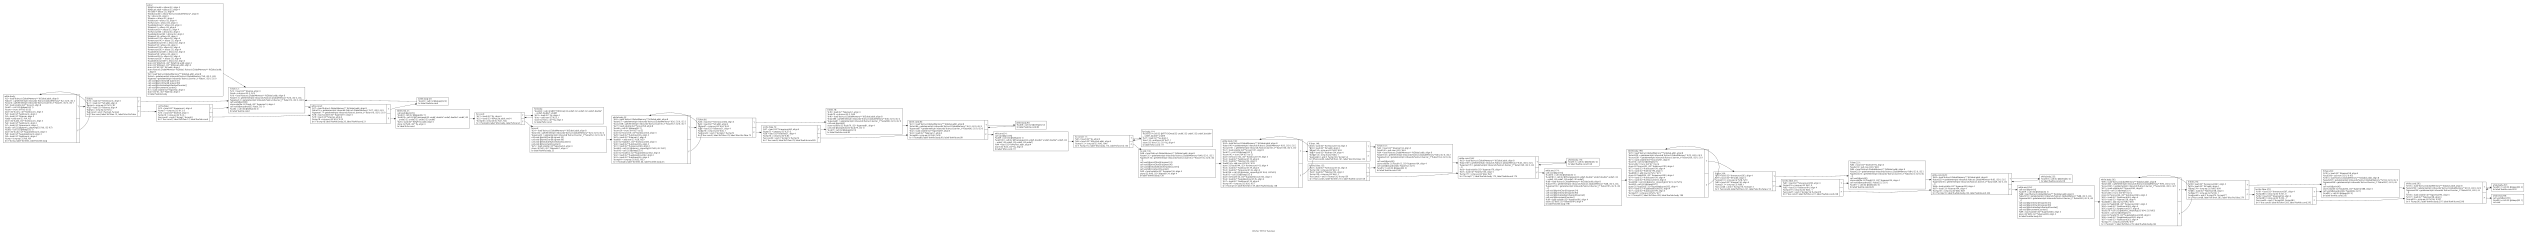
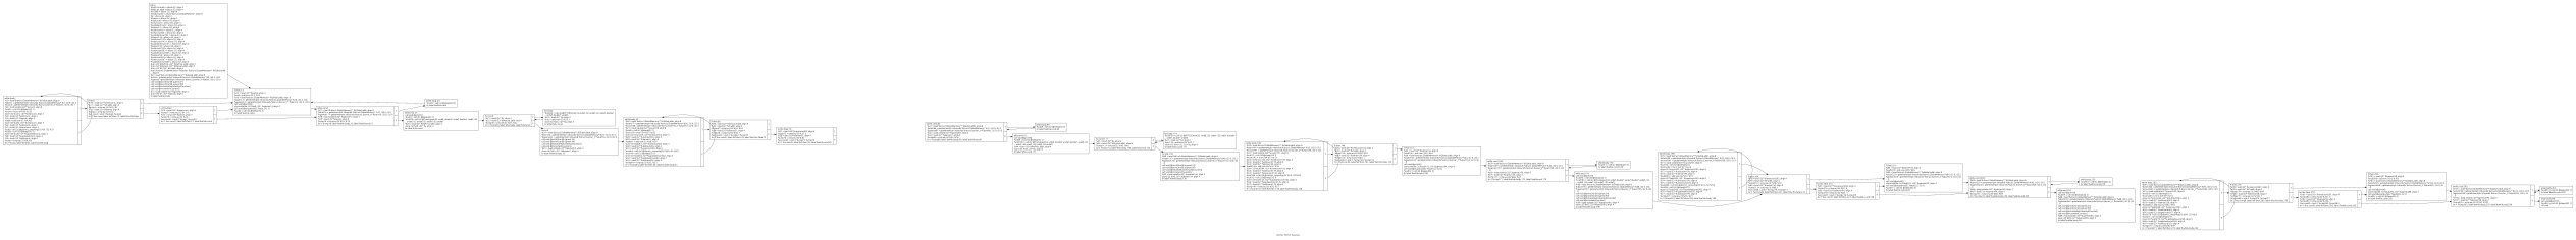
  digraph {
    fontname=Ubuntu
    label="CFG for 'FFT1D' function"
    rankdir=LR
    node [fontname=Ubuntu shape=record]
    edge [fontname=Ubuntu tailport=s1]
    n1 [label="{entry:\l  %MyFirst.addr = alloca i32, align 4\l  %MyLast.addr = alloca i32, align 4\l  %P.addr = alloca i32, align 4\l  %Global.addr = alloca %struct.GlobalMemory*, align 8\l  %j = alloca i32, align 4\l  %lsense = alloca i32, align 4\l  %oldcount = alloca i32, align 4\l  %newcount = alloca i32, align 4\l  %updatedcount = alloca i32, align 4\l  %lsense51 = alloca i32, align 4\l  %oldcount56 = alloca i32, align 4\l  %newcount60 = alloca i32, align 4\l  %updatedcount62 = alloca i32, align 4\l  %lsense134 = alloca i32, align 4\l  %oldcount139 = alloca i32, align 4\l  %newcount143 = alloca i32, align 4\l  %updatedcount145 = alloca i32, align 4\l  %lsense194 = alloca i32, align 4\l  %oldcount199 = alloca i32, align 4\l  %newcount203 = alloca i32, align 4\l  %updatedcount205 = alloca i32, align 4\l  %lsense258 = alloca i32, align 4\l  %oldcount263 = alloca i32, align 4\l  %newcount267 = alloca i32, align 4\l  %updatedcount269 = alloca i32, align 4\l  store i32 %MyFirst, i32* %MyFirst.addr, align 4\l  store i32 %MyLast, i32* %MyLast.addr, align 4\l  store i32 %P, i32* %P.addr, align 4\l  store %struct.GlobalMemory* %Global, %struct.GlobalMemory** %Global.addr,\l... align 8\l  %0 = load %struct.GlobalMemory** %Global.addr, align 8\l  %start = getelementptr inbounds %struct.GlobalMemory* %0, i32 0, i32 2\l  %gsense = getelementptr inbounds %struct.barrier_t* %start, i32 0, i32 0\l  call void @printChar(i8 signext 51)\l  call void @printChar(i8 signext 90)\l  call void @InitializeSwitchesAndCounter()\l  call void @IncrementCounter()\l  %1 = load volatile i32* %gsense, align 4\l  store i32 %1, i32* %lsense, align 4\l  br label %while.body\l}"]
    n2 [label="{if.then.12:                                       \l  %15 = load i32* %lsense, align 4\l  %sub = sub nsw i32 0, %15\l  %16 = load %struct.GlobalMemory** %Global.addr, align 8\l  %start13 = getelementptr inbounds %struct.GlobalMemory* %16, i32 0, i32 2\l  %gsense14 = getelementptr inbounds %struct.barrier_t* %start13, i32 0, i32 0\l  call void @printX()\l  store volatile i32 %sub, i32* %gsense14, align 4\l  call void @snapshot(i32 %sub, i32 1)\l  %call2 = call i32 @sleep(i32 3)\l  br label %while.cond\l}"]
    n3 [label="{while.body:                                       \l  %2 = load %struct.GlobalMemory** %Global.addr, align 8\l  %start1 = getelementptr inbounds %struct.GlobalMemory* %2, i32 0, i32 2\l  %count = getelementptr inbounds %struct.barrier_t* %start1, i32 0, i32 1\l  %3 = load volatile i64* %count, align 8\l  %call1 = call i32 @sleep(i32 1)\l  %conv = trunc i64 %3 to i32\l  store i32 %conv, i32* %oldcount, align 4\l  %4 = load i32* %oldcount, align 4\l  %5 = load i32* %lsense, align 4\l  %add = add nsw i32 %4, %5\l  store i32 %add, i32* %newcount, align 4\l  %6 = load i32* %oldcount, align 4\l  %7 = load i32* %newcount, align 4\l  %call = call i32 @atomic_cmpxchg(i32 %6, i32 %7)\l  %call5 = call i32 @sleep(i32 1)\l  store i32 %call, i32* %updatedcount, align 4\l  %8 = load i32* %updatedcount, align 4\l  %9 = load i32* %oldcount, align 4\l  %cmp = icmp eq i32 %8, %9\l  br i1 %cmp, label %if.then, label %while.body\l|{<s0>T|<s1>F}}"]
    n4 [label="{if.then:                                          \l  %10 = load i32* %newcount, align 4\l  %11 = load i32* %P.addr, align 4\l  %cmp3 = icmp eq i32 %10, %11\l  %12 = load i32* %lsense, align 4\l  %cmp5 = icmp eq i32 %12, 1\l  %or.cond = and i1 %cmp3, %cmp5\l  br i1 %or.cond, label %if.then.12, label %lor.lhs.false\l|{<s0>T|<s1>F}}"]
    n5 [label="{lor.lhs.false:                                    \l  %13 = load i32* %newcount, align 4\l  %cmp7 = icmp eq i32 %13, 0\l  %14 = load i32* %lsense, align 4\l  %cmp10 = icmp eq i32 %14, -1\l  %or.cond1 = and i1 %cmp7, %cmp10\l  br i1 %or.cond1, label %if.then.12, label %while.cond\l|{<s0>T|<s1>F}}"]
    n6 [label="{while.cond:                                       \l  %17 = load %struct.GlobalMemory** %Global.addr, align 8\l  %start16 = getelementptr inbounds %struct.GlobalMemory* %17, i32 0, i32 2\l  %gsense17 = getelementptr inbounds %struct.barrier_t* %start16, i32 0, i32 0\l  %18 = load volatile i32* %gsense17, align 4\l  %19 = load i32* %lsense, align 4\l  %cmp18 = icmp eq i32 %18, %19\l  br i1 %cmp18, label %while.body.20, label %while.end.21\l|{<s0>T|<s1>F}}"]
    n7 [label="{while.body.20:                                    \l  %call3 = call i32 @sleep(i32 2)\l  br label %while.cond\l}"]
    n8 [label="{while.end.21:                                     \l  call void @printY()\l  %call4 = call i32 @sleep(i32 1)\l  %call29 = call i32 @Transpose(i32 undef, double* undef, double* undef, i32\l... undef, i32 undef, i32 undef, i32 undef)\l  %20 = load i32* %MyFirst.addr, align 4\l  store i32 %20, i32* %j, align 4\l  br label %for.cond\l}"]
    n9 [label="{for.cond:                                         \l  %21 = load i32* %j, align 4\l  %22 = load i32* %MyLast.addr, end 4\l  %cmp40 = icmp slt i32 %21, %22\l  br i1 %cmp40, label %for.body, label %for.end\l|{<s0>T|<s1>F}}"]
    n10 [label="{for.body:                                         \l  %call44 = call i32 @FFT1DOnce(i32 undef, i32 undef, i32 undef, double*\l... undef, double* undef)\l  %23 = load i32* %j, align 4\l  %inc = add nsw i32 %23, 1\l  store i32 %inc, i32* %j, align 4\l  br label %for.cond\l}"]
    n11 [label="{for.end:                                          \l  %24 = load %struct.GlobalMemory** %Global.addr, align 8\l  %start52 = getelementptr inbounds %struct.GlobalMemory* %24, i32 0, i32 2\l  %gsense53 = getelementptr inbounds %struct.barrier_t* %start52, i32 0, i32 0\l  call void @printChar(i8 signext 52)\l  call void @printChar(i8 signext 90)\l  call void @InitializeSwitchesAndCounter()\l  call void @IncrementCounter()\l  %25 = load volatile i32* %gsense53, align 4\l  store i32 %25, i32* %lsense51, align 4\l  br label %while.body.55\l}"]
    n12 [label="{while.body.55:                                    \l  %26 = load %struct.GlobalMemory** %Global.addr, align 8\l  %start57 = getelementptr inbounds %struct.GlobalMemory* %26, i32 0, i32 2\l  %count58 = getelementptr inbounds %struct.barrier_t* %start57, i32 0, i32 1\l  %27 = load volatile i64* %count58, align 8\l  %call6 = call i32 @sleep(i32 1)\l  %conv59 = trunc i64 %27 to i32\l  store i32 %conv59, i32* %oldcount56, align 4\l  %28 = load i32* %oldcount56, align 4\l  %29 = load i32* %lsense51, align 4\l  %add61 = add nsw i32 %28, %29\l  store i32 %add61, i32* %newcount60, align 4\l  %30 = load i32* %oldcount56, align 4\l  %31 = load i32* %newcount60, align 4\l  %call63 = call i32 @atomic_cmpxchg(i32 %30, i32 %31)\l  %call10 = call i32 @sleep(i32 1)\l  store i32 %call63, i32* %updatedcount62, align 4\l  %32 = load i32* %updatedcount62, align 4\l  %33 = load i32* %oldcount56, align 4\l  %cmp64 = icmp eq i32 %32, %33\l  br i1 %cmp64, label %if.then.66, label %while.body.55\l|{<s0>T|<s1>F}}"]
    n13 [label="{if.then.66:                                       \l  %34 = load i32* %newcount60, align 4\l  %35 = load i32* %P.addr, align 4\l  %cmp67 = icmp eq i32 %34, %35\l  %36 = load i32* %lsense51, align 4\l  %cmp70 = icmp eq i32 %36, 1\l  %or.cond2 = and i1 %cmp67, %cmp70\l  br i1 %or.cond2, label %if.then.78, label %lor.lhs.false.72\l|{<s0>T|<s1>F}}"]
-   n14 [label="{if.then.78:                                       \l  %39 = load i32* %lsense51, align 4\l  %sub79 = sub nsw i32 0, %39\l  %40 = load %struct.GlobalMemory** %Global.addr, align 8\l  %start80 = getelementptr inbounds %struct.GlobalMemory* %40, i32 0, i32 2\l  %gsense81 = getelementptr inbounds %struct.barrier_t* %start80, i32 0, i32 0\l  call void @printX()\l  store volatile i32 %sub79, i32* %gsense81, align 4\l  call void @snapshot(i32 %sub79, i32 1)\l  %call7 = call i32 @sleep(i32 3)\l  br label %while.cond.85\l}"]
    n15 [label="{lor.lhs.false.72:                                 \l  %37 = load i32* %newcount60, align 4\l  %cmp73 = icmp eq i32 %37, 0\l  %38 = load i32* %lsense51, align 4\l  %cmp76 = icmp eq i32 %38, -1\l  %or.cond3 = and i1 %cmp73, %cmp76\l  br i1 %or.cond3, label %if.then.78, label %while.cond.85\l|{<s0>T|<s1>F}}"]
    n16 [label="{while.cond.85:                                    \l  %41 = load %struct.GlobalMemory** %Global.addr, align 8\l  %start86 = getelementptr inbounds %struct.GlobalMemory* %41, i32 0, i32 2\l  %gsense87 = getelementptr inbounds %struct.barrier_t* %start86, i32 0, i32 0\l  %42 = load volatile i32* %gsense87, align 4\l  %43 = load i32* %lsense51, align 4\l  %cmp88 = icmp eq i32 %42, %43\l  br i1 %cmp88, label %while.body.90, label %while.end.91\l|{<s0>T|<s1>F}}"]
    n17 [label="{while.body.90:                                    \l  %call8 = call i32 @sleep(i32 2)\l  br label %while.cond.85\l}"]
    n18 [label="{while.end.91:                                     \l  call void @printY()\l  %call9 = call i32 @sleep(i32 1)\l  %call100 = call i32 @Transpose(i32 undef, double* undef, double* undef, i32\l... undef, i32 undef, i32 undef, i32 undef)\l  %44 = load i32* %MyFirst.addr, align 4\l  store i32 %44, i32* %j, align 4\l  br label %for.cond.111\l}"]
    n19 [label="{for.cond.111:                                     \l  %45 = load i32* %j, align 4\l  %46 = load i32* %MyLast.addr, align 4\l  %cmp112 = icmp slt i32 %45, %46\l  br i1 %cmp112, label %for.body.114, label %for.end.133\l|{<s0>T|<s1>F}}"]
    n20 [label="{for.body.114:                                     \l  %call120 = call i32 @FFT1DOnce(i32 undef, i32 undef, i32 undef, double*\l... undef, double* undef)\l  %47 = load i32* %j, align 4\l  %inc132 = add nsw i32 %47, 1\l  store i32 %inc132, i32* %j, align 4\l  br label %for.cond.111\l}"]
    n21 [label="{for.end.133:                                      \l  %48 = load %struct.GlobalMemory** %Global.addr, align 8\l  %start135 = getelementptr inbounds %struct.GlobalMemory* %48, i32 0, i32 2\l  %gsense136 = getelementptr inbounds %struct.barrier_t* %start135, i32 0, i32\l... 0\l  call void @printChar(i8 signext 53)\l  call void @printChar(i8 signext 90)\l  call void @InitializeSwitchesAndCounter()\l  call void @IncrementCounter()\l  %49 = load volatile i32* %gsense136, align 4\l  store i32 %49, i32* %lsense134, align 4\l  br label %while.body.138\l}"]
    n22 [label="{while.body.138:                                   \l  %50 = load %struct.GlobalMemory** %Global.addr, align 8\l  %start140 = getelementptr inbounds %struct.GlobalMemory* %50, i32 0, i32 2\l  %count141 = getelementptr inbounds %struct.barrier_t* %start140, i32 0, i32 1\l  %51 = load volatile i64* %count141, align 8\l  %call11 = call i32 @sleep(i32 1)\l  %conv142 = trunc i64 %51 to i32\l  store i32 %conv142, i32* %oldcount139, align 4\l  %52 = load i32* %oldcount139, align 4\l  %53 = load i32* %lsense134, align 4\l  %add144 = add nsw i32 %52, %53\l  store i32 %add144, i32* %newcount143, align 4\l  %54 = load i32* %oldcount139, align 4\l  %55 = load i32* %newcount143, align 4\l  %call146 = call i32 @atomic_cmpxchg(i32 %54, i32 %55)\l  %call15 = call i32 @sleep(i32 1)\l  store i32 %call146, i32* %updatedcount145, align 4\l  %56 = load i32* %updatedcount145, align 4\l  %57 = load i32* %oldcount139, align 4\l  %cmp147 = icmp eq i32 %56, %57\l  br i1 %cmp147, label %if.then.149, label %while.body.138\l|{<s0>T|<s1>F}}"]
    n23 [label="{if.then.149:                                      \l  %58 = load i32* %newcount143, align 4\l  %59 = load i32* %P.addr, align 4\l  %cmp150 = icmp eq i32 %58, %59\l  %60 = load i32* %lsense134, align 4\l  %cmp153 = icmp eq i32 %60, 1\l  %or.cond4 = and i1 %cmp150, %cmp153\l  br i1 %or.cond4, label %if.then.161, label %lor.lhs.false.155\l|{<s0>T|<s1>F}}"]
    n24 [label="{if.then.161:                                      \l  %63 = load i32* %lsense134, align 4\l  %sub162 = sub nsw i32 0, %63\l  %64 = load %struct.GlobalMemory** %Global.addr, align 8\l  %start163 = getelementptr inbounds %struct.GlobalMemory* %64, i32 0, i32 2\l  %gsense164 = getelementptr inbounds %struct.barrier_t* %start163, i32 0, i32\l... 0\l  call void @printX()\l  store volatile i32 %sub162, i32* %gsense164, align 4\l  call void @snapshot(i32 %sub162, i32 1)\l  %call12 = call i32 @sleep(i32 3)\l  br label %while.cond.168\l}"]
    n25 [label="{while.cond.168:                                   \l  %65 = load %struct.GlobalMemory** %Global.addr, align 8\l  %start169 = getelementptr inbounds %struct.GlobalMemory* %65, i32 0, i32 2\l  %gsense170 = getelementptr inbounds %struct.barrier_t* %start169, i32 0, i32\l... 0\l  %66 = load volatile i32* %gsense170, align 4\l  %67 = load i32* %lsense134, align 4\l  %cmp171 = icmp eq i32 %66, %67\l  br i1 %cmp171, label %while.body.173, label %while.end.174\l|{<s0>T|<s1>F}}"]
-   n26 [label="{lor.lhs.false.155:                                \l  %61 = load i32* %newcount143, align 4\l  %cmp156 = icmp eq i32 %61, 0\l  %62 = load i32* %lsense134, align 4\l  %cmp159 = icmp eq i32 %62, -1\l  %or.cond5 = and i1 %cmp156, %cmp159\l  br i1 %or.cond5, label %if.then.161, label %while.cond.168\l|{<s0>T|<s1>F}}"]
    n27 [label="{while.body.173:                                   \l  %call13 = call i32 @sleep(i32 2)\l  br label %while.cond.168\l}"]
    n28 [label="{while.end.174:                                    \l  call void @printY()\l  %call14 = call i32 @sleep(i32 1)\l  %call183 = call i32 @Transpose(i32 undef, double* undef, double* undef, i32\l... undef, i32 undef, i32 undef, i32 undef)\l  %68 = load %struct.GlobalMemory** %Global.addr, align 8\l  %start195 = getelementptr inbounds %struct.GlobalMemory* %68, i32 0, i32 2\l  %gsense196 = getelementptr inbounds %struct.barrier_t* %start195, i32 0, i32\l... 0\l  call void @printChar(i8 signext 54)\l  call void @printChar(i8 signext 90)\l  call void @InitializeSwitchesAndCounter()\l  call void @IncrementCounter()\l  %69 = load volatile i32* %gsense196, align 4\l  store i32 %69, i32* %lsense194, align 4\l  br label %while.body.198\l}"]
    n29 [label="{while.body.198:                                   \l  %70 = load %struct.GlobalMemory** %Global.addr, align 8\l  %start200 = getelementptr inbounds %struct.GlobalMemory* %70, i32 0, i32 2\l  %count201 = getelementptr inbounds %struct.barrier_t* %start200, i32 0, i32 1\l  %71 = load volatile i64* %count201, align 8\l  %call16 = call i32 @sleep(i32 1)\l  %conv202 = trunc i64 %71 to i32\l  store i32 %conv202, i32* %oldcount199, align 4\l  %72 = load i32* %oldcount199, align 4\l  %73 = load i32* %lsense194, align 4\l  %add204 = add nsw i32 %72, %73\l  store i32 %add204, i32* %newcount203, align 4\l  %74 = load i32* %oldcount199, align 4\l  %75 = load i32* %newcount203, align 4\l  %call206 = call i32 @atomic_cmpxchg(i32 %74, i32 %75)\l  %call20 = call i32 @sleep(i32 1)\l  store i32 %call206, i32* %updatedcount205, align 4\l  %76 = load i32* %updatedcount205, align 4\l  %77 = load i32* %oldcount199, align 4\l  %cmp207 = icmp eq i32 %76, %77\l  br i1 %cmp207, label %if.then.209, label %while.body.198\l|{<s0>T|<s1>F}}"]
    n30 [label="{if.then.209:                                      \l  %78 = load i32* %newcount203, align 4\l  %79 = load i32* %P.addr, align 4\l  %cmp210 = icmp eq i32 %78, %79\l  %80 = load i32* %lsense194, align 4\l  %cmp213 = icmp eq i32 %80, 1\l  %or.cond6 = and i1 %cmp210, %cmp213\l  br i1 %or.cond6, label %if.then.221, label %lor.lhs.false.215\l|{<s0>T|<s1>F}}"]
    n31 [label="{if.then.221:                                      \l  %83 = load i32* %lsense194, align 4\l  %sub222 = sub nsw i32 0, %83\l  %84 = load %struct.GlobalMemory** %Global.addr, align 8\l  %start223 = getelementptr inbounds %struct.GlobalMemory* %84, i32 0, i32 2\l  %gsense224 = getelementptr inbounds %struct.barrier_t* %start223, i32 0, i32\l... 0\l  call void @printX()\l  store volatile i32 %sub222, i32* %gsense224, align 4\l  call void @snapshot(i32 %sub222, i32 1)\l  %call17 = call i32 @sleep(i32 3)\l  br label %while.cond.228\l}"]
    n32 [label="{lor.lhs.false.215:                                \l  %81 = load i32* %newcount203, align 4\l  %cmp216 = icmp eq i32 %81, 0\l  %82 = load i32* %lsense194, align 4\l  %cmp219 = icmp eq i32 %82, -1\l  %or.cond7 = and i1 %cmp216, %cmp219\l  br i1 %or.cond7, label %if.then.221, label %while.cond.228\l|{<s0>T|<s1>F}}"]
    n33 [label="{while.cond.228:                                   \l  %85 = load %struct.GlobalMemory** %Global.addr, align 8\l  %start229 = getelementptr inbounds %struct.GlobalMemory* %85, i32 0, i32 2\l  %gsense230 = getelementptr inbounds %struct.barrier_t* %start229, i32 0, i32\l... 0\l  %86 = load volatile i32* %gsense230, align 4\l  %87 = load i32* %lsense194, align 4\l  %cmp231 = icmp eq i32 %86, %87\l  br i1 %cmp231, label %while.body.233, label %while.end.234\l|{<s0>T|<s1>F}}"]
    n34 [label="{while.body.233:                                   \l  %call18 = call i32 @sleep(i32 2)\l  br label %while.cond.228\l}"]
    n35 [label="{while.end.234:                                    \l  call void @printY()\l  %call19 = call i32 @sleep(i32 1)\l  %88 = load %struct.GlobalMemory** %Global.addr, align 8\l  %start259 = getelementptr inbounds %struct.GlobalMemory* %88, i32 0, i32 2\l  %gsense260 = getelementptr inbounds %struct.barrier_t* %start259, i32 0, i32\l... 0\l  call void @printChar(i8 signext 55)\l  call void @printChar(i8 signext 90)\l  call void @InitializeSwitchesAndCounter()\l  call void @IncrementCounter()\l  %89 = load volatile i32* %gsense260, align 4\l  store i32 %89, i32* %lsense258, align 4\l  br label %while.body.262\l}"]
    n36 [label="{while.body.262:                                   \l  %90 = load %struct.GlobalMemory** %Global.addr, align 8\l  %start264 = getelementptr inbounds %struct.GlobalMemory* %90, i32 0, i32 2\l  %count265 = getelementptr inbounds %struct.barrier_t* %start264, i32 0, i32 1\l  %91 = load volatile i64* %count265, align 8\l  %call20 = call i32 @sleep(i32 1)\l  %conv266 = trunc i64 %91 to i32\l  store i32 %conv266, i32* %oldcount263, align 4\l  %92 = load i32* %oldcount263, align 4\l  %93 = load i32* %lsense258, align 4\l  %add268 = add nsw i32 %92, %93\l  store i32 %add268, i32* %newcount267, align 4\l  %94 = load i32* %oldcount263, align 4\l  %95 = load i32* %newcount267, align 4\l  %call270 = call i32 @atomic_cmpxchg(i32 %94, i32 %95)\l  %call25 = call i32 @sleep(i32 1)\l  store i32 %call270, i32* %updatedcount269, align 4\l  %96 = load i32* %updatedcount269, align 4\l  %97 = load i32* %oldcount263, align 4\l  %cmp271 = icmp eq i32 %96, %97\l  br i1 %cmp271, label %if.then.273, label %while.body.262\l|{<s0>T|<s1>F}}"]
    n37 [label="{if.then.273:                                      \l  %98 = load i32* %newcount267, align 4\l  %99 = load i32* %P.addr, align 4\l  %cmp274 = icmp eq i32 %98, %99\l  %100 = load i32* %lsense258, align 4\l  %cmp277 = icmp eq i32 %100, 1\l  %or.cond8 = and i1 %cmp274, %cmp277\l  br i1 %or.cond8, label %if.then.285, label %lor.lhs.false.279\l|{<s0>T|<s1>F}}"]
    n38 [label="{if.then.285:                                      \l  %103 = load i32* %lsense258, align 4\l  %sub286 = sub nsw i32 0, %103\l  %104 = load %struct.GlobalMemory** %Global.addr, align 8\l  %start287 = getelementptr inbounds %struct.GlobalMemory* %104, i32 0, i32 2\l  %gsense288 = getelementptr inbounds %struct.barrier_t* %start287, i32 0, i32\l... 0\l  call void @printX()\l  store volatile i32 %sub286, i32* %gsense288, align 4\l  call void @snapshot(i32 %sub286, i32 1)\l  %call22 = call i32 @sleep(i32 3)\l  br label %while.cond.292\l}"]
    n39 [label="{lor.lhs.false.279:                                \l  %101 = load i32* %newcount267, align 4\l  %cmp280 = icmp eq i32 %101, 0\l  %102 = load i32* %lsense258, align 4\l  %cmp283 = icmp eq i32 %102, -1\l  %or.cond9 = and i1 %cmp280, %cmp283\l  br i1 %or.cond9, label %if.then.285, label %while.cond.292\l|{<s0>T|<s1>F}}"]
    n40 [label="{while.cond.292:                                   \l  %105 = load %struct.GlobalMemory** %Global.addr, align 8\l  %start293 = getelementptr inbounds %struct.GlobalMemory* %105, i32 0, i32 2\l  %gsense294 = getelementptr inbounds %struct.barrier_t* %start293, i32 0, i32\l... 0\l  %106 = load volatile i32* %gsense294, align 4\l  %107 = load i32* %lsense258, align 4\l  %cmp295 = icmp eq i32 %106, %107\l  br i1 %cmp295, label %while.body.297, label %while.end.298\l|{<s0>T|<s1>F}}"]
    n41 [label="{while.body.297:                                   \l  %call23 = call i32 @sleep(i32 2)\l  br label %while.cond.292\l}"]
    n42 [label="{while.end.298:                                    \l  call void @printY()\l  %call24 = call i32 @sleep(i32 1)\l  ret void\l}"]
    n1 -> n2
    n2 -> n6
    n3 -> n3
    n3 -> n4 [tailport=s0]
    n4 -> n2 [tailport=s0]
    n4 -> n5
    n5 -> n2 [tailport=s0]
    n5 -> n6
    n6 -> n7 [tailport=s0]
    n6 -> n8
    n7 -> n2
    n8 -> n9
    n9 -> n10 [tailport=s0]
    n9 -> n11
    n10 -> n9
    n11 -> n12
    n12 -> n12
    n12 -> n13 [tailport=s0]
-   n13 -> n14 [tailport=s0]
    n13 -> n15
-   n14 -> n16
-   n15 -> n14 [tailport=s0]
-   n15 -> n16
    n16 -> n17 [tailport=s0]
    n16 -> n18
    n17 -> n16
    n18 -> n19
    n19 -> n20 [tailport=s0]
    n19 -> n21
    n20 -> n19
    n21 -> n22
    n22 -> n22
    n22 -> n23 [tailport=s0]
    n23 -> n24 [tailport=s0]
    n24 -> n25
    n25 -> n27 [tailport=s0]
    n25 -> n28
-   n26 -> n24 [tailport=s0]
-   n26 -> n25
    n27 -> n25
-   n28 -> n29
+   n28 -> n30
    n29 -> n29
    n29 -> n30 [tailport=s0]
    n30 -> n31 [tailport=s0]
    n30 -> n32
    n31 -> n33
    n32 -> n31 [tailport=s0]
    n32 -> n33
    n33 -> n34 [tailport=s0]
    n33 -> n35
    n34 -> n33
    n35 -> n36
    n36 -> n36
    n36 -> n37 [tailport=s0]
    n37 -> n38 [tailport=s0]
    n37 -> n39
    n38 -> n40
    n39 -> n38 [tailport=s0]
    n39 -> n40
    n40 -> n41 [tailport=s0]
    n40 -> n42
    n41 -> n40
  }
